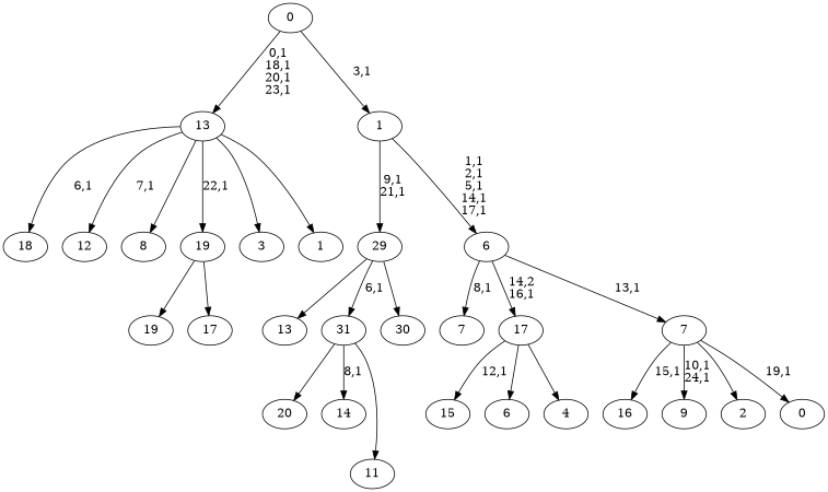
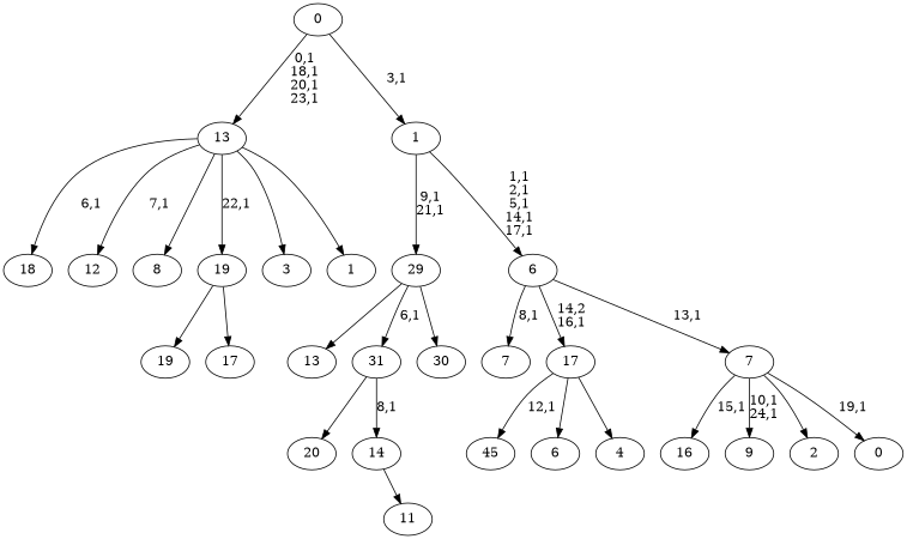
  digraph {
    n1 [label=20]
    n2 [label=19]
    n3 [label=18]
    n4 [label=17]
    n5 [label=16]
-   n6 [label=15]
+   n6 [label=45]
    n7 [label=14]
    n8 [label=13]
    n9 [label=12]
    n10 [label=11]
    31
    n12 [label=30]
    29
    n14 [label=9]
    n15 [label=8]
    n16 [label=7]
    n17 [label=6]
    19
    n19 [label=4]
    17
    n21 [label=3]
    n22 [label=2]
    n23 [label=1]
    13
    n25 [label=0]
    7
    6
    1
    0
    31 -> n1
    31 -> n7 [label="8,1"]
-   31 -> n10
+   n7 -> n10
    29 -> n8
    29 -> 31 [label="6,1"]
    29 -> n12
    19 -> n2
    19 -> n4
    17 -> n6 [label="12,1"]
    17 -> n17
    17 -> n19
    13 -> n3 [label="6,1"]
    13 -> n9 [label="7,1"]
    13 -> n15
    13 -> 19 [label="22,1"]
    13 -> n21
    13 -> n23
    7 -> n5 [label="15,1"]
    7 -> n14 [label="10,1\n24,1"]
    7 -> n22
    7 -> n25 [label="19,1"]
    6 -> n16 [label="8,1"]
    6 -> 17 [label="14,2\n16,1"]
    6 -> 7 [label="13,1"]
    1 -> 29 [label="9,1\n21,1"]
    1 -> 6 [label="1,1\n2,1\n5,1\n14,1\n17,1"]
    0 -> 13 [label="0,1\n18,1\n20,1\n23,1"]
    0 -> 1 [label="3,1"]
  }
